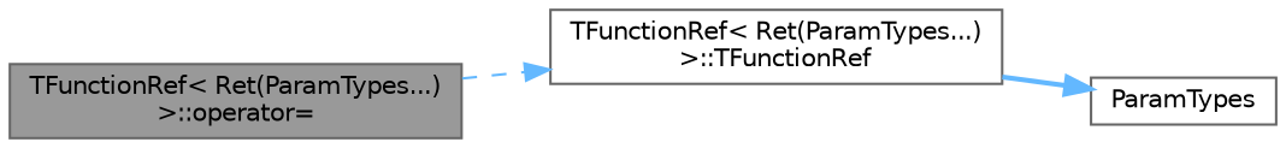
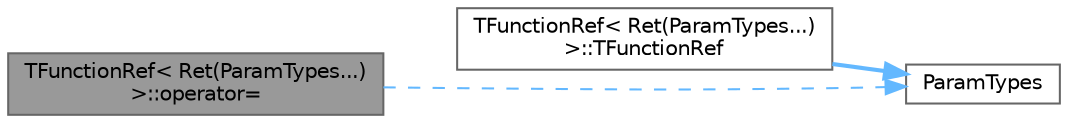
  digraph {
    rankdir=LR
    node [color=grey40 fillcolor=white fontname=Helvetica fontsize=10 shape=box style=filled]
    edge [color=steelblue1 fontname=Helvetica fontsize=10 labelfontname=Helvetica labelfontsize=10]
    n1 [color=gray40 fillcolor=grey60 fontcolor=black height=0.2 label="TFunctionRef\< Ret(ParamTypes...)\l\>::operator=" width=0.4]
    n2 [height=0.2 label="TFunctionRef\< Ret(ParamTypes...)\l\>::TFunctionRef" width=0.4]
    n3 [height=0.2 label=ParamTypes width=0.4]
-   n1 -> n2 [style=dashed]
+   n1 -> n3 [style=dashed]
    n2 -> n3 [style=bold]
  }
